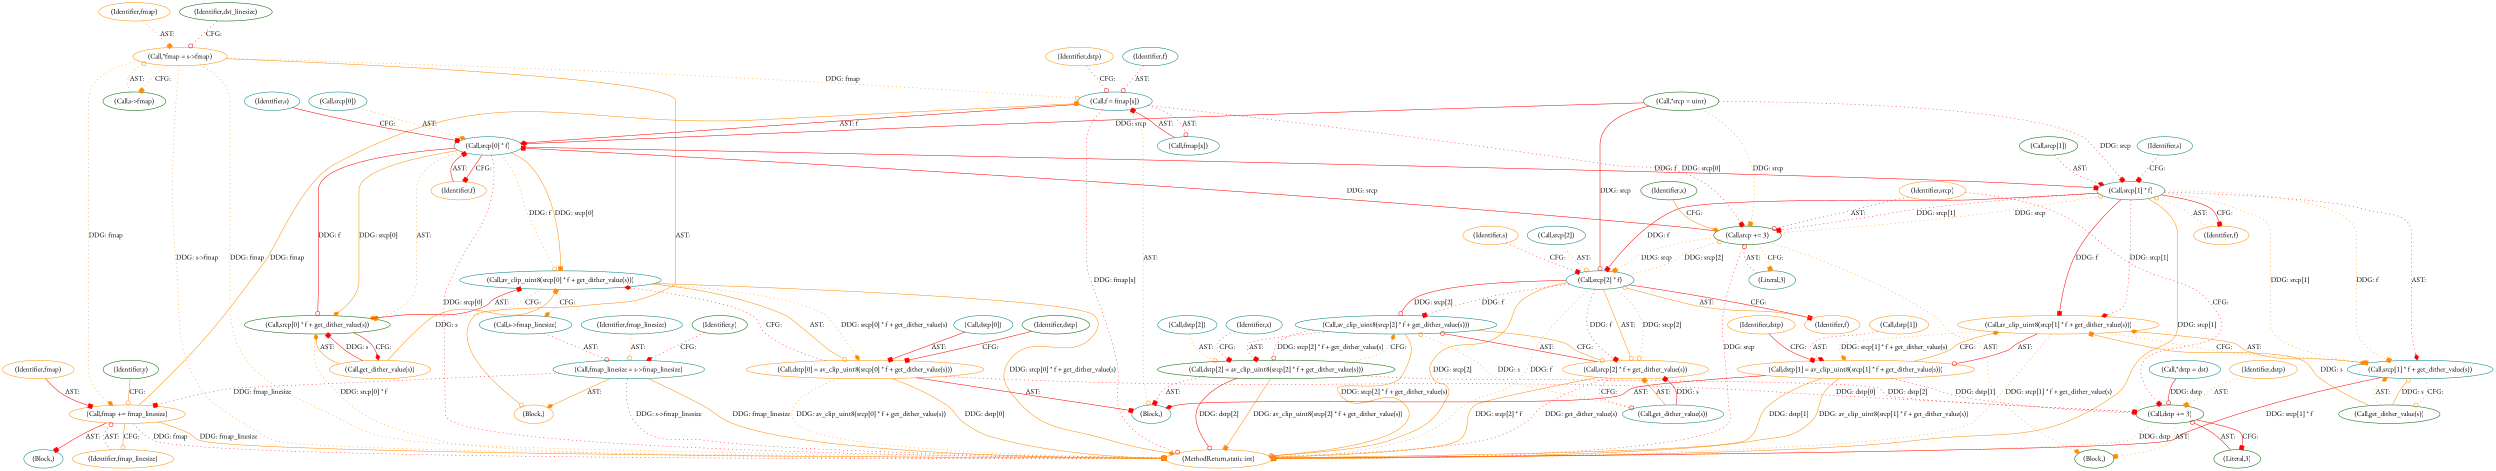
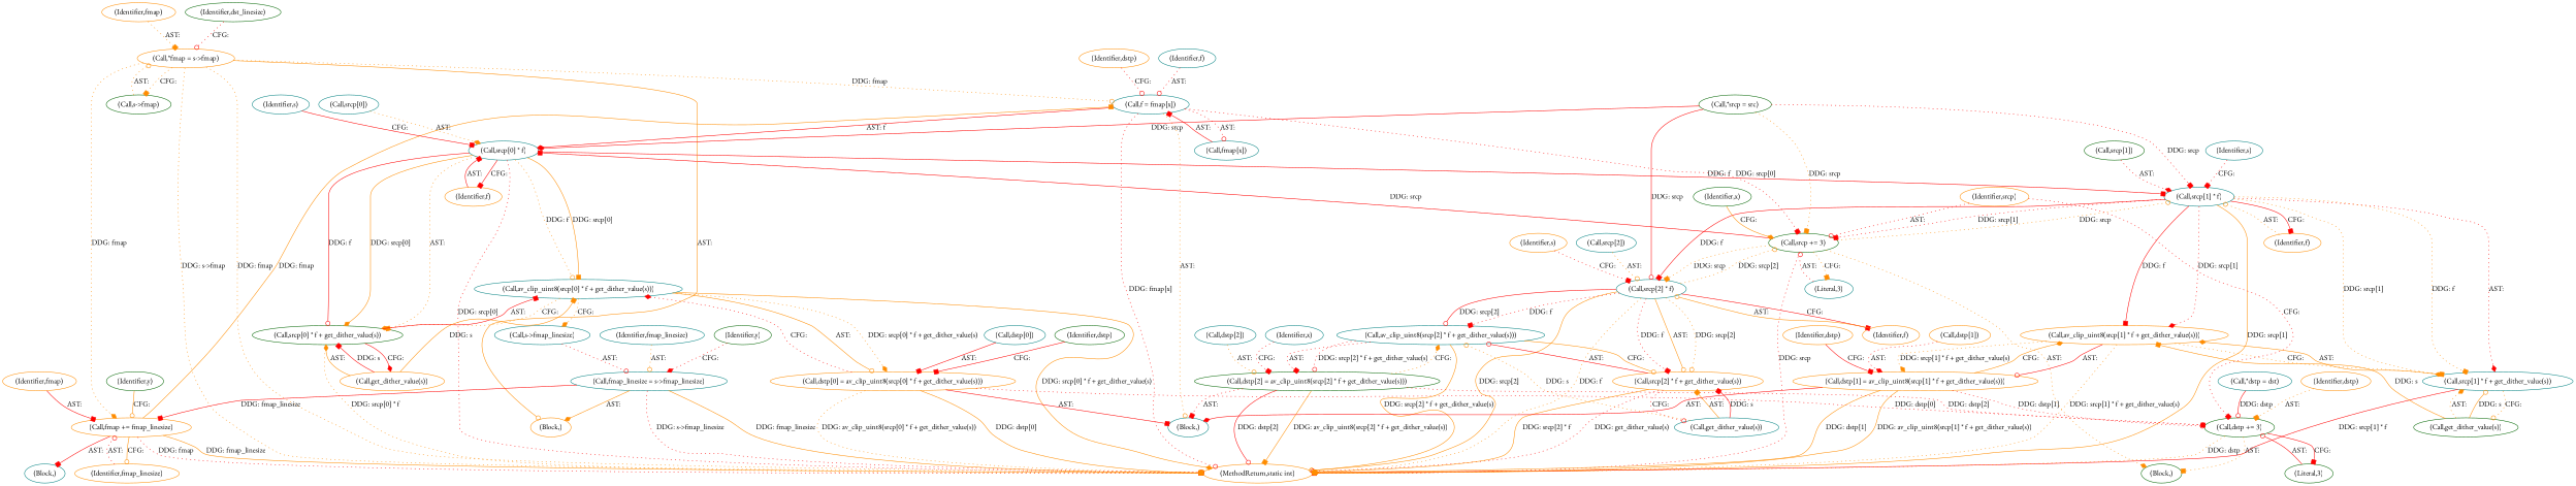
  digraph {
    fontname="EB Garamond"
    node [color=teal fontname="EB Garamond"]
    edge [arrowhead=box color=red fontname="EB Garamond" style=dotted]
    n1 [label="(Call,f = fmap[x])"]
    n2 [label="(Call,srcp[0] * f)"]
    n3 [color=darkorange label="(MethodReturn,static int)"]
    n4 [label="(Call,fmap[x])"]
    n5 [label="(Block,)"]
    n6 [color=darkgreen label="(Call,srcp += 3)"]
    n7 [label="(Call,srcp[1] * f)"]
    n8 [label="(Call,av_clip_uint8(srcp[0] * f + get_dither_value(s)))"]
    n9 [color=darkgreen label="(Call,srcp[0] * f + get_dither_value(s))"]
    n10 [color=darkorange label="(Identifier,f)"]
    n11 [color=darkorange label="(Call,*fmap = s->fmap)"]
    n12 [color=darkorange label="(Call,fmap += fmap_linesize)"]
    n13 [color=darkgreen label="(Call,s->fmap)"]
    n14 [color=darkorange label="(Block,)"]
    n15 [label="(Block,)"]
    n16 [color=darkorange label="(Identifier,fmap_linesize)"]
    n17 [label="(Call,fmap_linesize = s->fmap_linesize)"]
    n18 [label="(Call,s->fmap_linesize)"]
    n19 [label="(Call,srcp[2] * f)"]
    n20 [color=darkgreen label="(Block,)"]
    n21 [label="(Literal,3)"]
    n22 [color=darkorange label="(Call,av_clip_uint8(srcp[1] * f + get_dither_value(s)))"]
    n23 [label="(Call,srcp[1] * f + get_dither_value(s))"]
    n24 [color=darkorange label="(Identifier,f)"]
    n25 [color=darkorange label="(Call,dstp[0] = av_clip_uint8(srcp[0] * f + get_dither_value(s)))"]
    n26 [color=darkorange label="(Call,get_dither_value(s))"]
    n27 [label="(Call,av_clip_uint8(srcp[2] * f + get_dither_value(s)))"]
    n28 [color=darkorange label="(Call,srcp[2] * f + get_dither_value(s))"]
    n29 [color=darkorange label="(Identifier,f)"]
    n30 [color=darkorange label="(Call,dstp[1] = av_clip_uint8(srcp[1] * f + get_dither_value(s)))"]
    n31 [color=darkgreen label="(Call,get_dither_value(s))"]
    n32 [color=darkgreen label="(Call,dstp += 3)"]
    n33 [color=darkgreen label="(Literal,3)"]
    n34 [color=darkgreen label="(Call,dstp[2] = av_clip_uint8(srcp[2] * f + get_dither_value(s)))"]
    n35 [label="(Call,get_dither_value(s))"]
    n36 [color=darkorange label="(Identifier,dstp)"]
    n37 [color=darkorange label="(Call,dstp[1])"]
    n38 [color=darkgreen label="(Identifier,dstp)"]
    n39 [color=darkorange label="(Identifier,fmap)"]
    n40 [color=darkorange label="(Identifier,fmap)"]
    n41 [label="(Call,dstp[0])"]
    n42 [label="(Identifier,f)"]
    n43 [color=darkgreen label="(Identifier,dst_linesize)"]
    n44 [color=darkgreen label="(Identifier,y)"]
    n45 [color=darkgreen label="(Identifier,x)"]
    n46 [color=darkorange label="(Identifier,s)"]
    n47 [label="(Call,srcp[2])"]
    n48 [label="(Identifier,x)"]
    n49 [color=darkgreen label="(Identifier,y)"]
    n50 [label="(Call,*dstp = dst)"]
    n51 [label="(Identifier,fmap_linesize)"]
    n52 [color=darkgreen label="(Call,srcp[1])"]
    n53 [label="(Identifier,s)"]
    n54 [color=darkorange label="(Identifier,srcp)"]
    n55 [color=darkorange label="(Identifier,dstp)"]
    n56 [label="(Identifier,s)"]
    n57 [label="(Call,srcp[0])"]
    n58 [color=darkorange label="(Identifier,dstp)"]
-   n59 [color=darkgreen label="(Call,*srcp = uint)"]
+   n59 [color=darkgreen label="(Call,*srcp = src)"]
    n60 [label="(Call,dstp[2])"]
    n1 -> n2 [arrowhead=diamond label="AST: f" style=solid]
    n1 -> n3 [arrowhead=odot label="DDG: fmap[x]"]
    n1 -> n4 [arrowhead=odot label="AST: "]
    n1 -> n5 [arrowhead=odot color=darkorange label="AST: "]
    n1 -> n6 [label="DDG: srcp[0]"]
    n2 -> n3 [arrowhead=odot label="DDG: srcp[0]"]
    n2 -> n7 [label="DDG: f" style=solid]
    n2 -> n8 [color=darkorange label="DDG: srcp[0]" style=solid]
    n2 -> n8 [arrowhead=odot color=darkorange label="DDG: f"]
    n2 -> n9 [color=darkorange label="AST: "]
    n2 -> n9 [arrowhead=diamond color=darkorange label="DDG: srcp[0]" style=solid]
    n2 -> n9 [arrowhead=odot label="DDG: f" style=solid]
    n2 -> n10 [label="CFG: " style=solid]
    n4 -> n1 [label="AST: " style=solid]
    n6 -> n2 [label="DDG: srcp" style=solid]
    n6 -> n3 [label="DDG: srcp"]
    n6 -> n7 [arrowhead=odot color=darkorange label="DDG: srcp"]
    n6 -> n19 [color=darkorange label="DDG: srcp"]
    n6 -> n20 [arrowhead=diamond color=darkorange label="AST: "]
    n6 -> n21 [color=darkorange label="CFG: "]
    n7 -> n3 [arrowhead=diamond color=darkorange label="DDG: srcp[1]" style=solid]
    n7 -> n6 [label="DDG: srcp[1]"]
    n7 -> n19 [label="DDG: f" style=solid]
    n7 -> n22 [arrowhead=diamond label="DDG: srcp[1]"]
    n7 -> n22 [label="DDG: f" style=solid]
    n7 -> n23 [arrowhead=diamond label="AST: "]
    n7 -> n23 [arrowhead=diamond color=darkorange label="DDG: srcp[1]"]
    n7 -> n23 [color=darkorange label="DDG: f"]
    n7 -> n24 [label="CFG: " style=solid]
    n8 -> n3 [arrowhead=diamond color=darkorange label="DDG: srcp[0] * f + get_dither_value(s)" style=solid]
    n8 -> n9 [arrowhead=diamond color=darkorange label="CFG: "]
    n8 -> n18 [arrowhead=diamond color=darkorange label="CFG: "]
    n8 -> n25 [arrowhead=odot color=darkorange label="AST: " style=solid]
    n8 -> n25 [arrowhead=diamond color=darkorange label="DDG: srcp[0] * f + get_dither_value(s)"]
    n9 -> n3 [color=darkorange label="DDG: srcp[0] * f"]
    n9 -> n8 [label="AST: " style=solid]
    n9 -> n26 [arrowhead=diamond label="CFG: " style=solid]
    n10 -> n2 [label="AST: " style=solid]
    n11 -> n1 [arrowhead=odot color=darkorange label="DDG: fmap"]
    n11 -> n3 [color=darkorange label="DDG: s->fmap"]
    n11 -> n3 [color=darkorange label="DDG: fmap"]
    n11 -> n12 [arrowhead=diamond color=darkorange label="DDG: fmap"]
    n11 -> n13 [color=darkorange label="CFG: "]
    n11 -> n14 [arrowhead=odot color=darkorange label="AST: " style=solid]
    n12 -> n1 [color=darkorange label="DDG: fmap" style=solid]
    n12 -> n3 [label="DDG: fmap"]
    n12 -> n3 [color=darkorange label="DDG: fmap_linesize" style=solid]
    n12 -> n15 [label="AST: " style=solid]
    n12 -> n16 [arrowhead=odot color=darkorange label="CFG: " style=solid]
    n13 -> n11 [arrowhead=odot color=darkorange label="AST: "]
    n16 -> n12 [arrowhead=odot label="AST: "]
    n17 -> n3 [arrowhead=odot label="DDG: s->fmap_linesize"]
    n17 -> n3 [arrowhead=odot color=darkorange label="DDG: fmap_linesize" style=solid]
-   n17 -> n12 [label="DDG: fmap_linesize"]
+   n17 -> n12 [label="DDG: fmap_linesize" style=solid]
    n17 -> n14 [arrowhead=diamond color=darkorange label="AST: " style=solid]
    n18 -> n17 [arrowhead=odot label="AST: "]
    n19 -> n3 [arrowhead=odot color=darkorange label="DDG: srcp[2]" style=solid]
    n19 -> n3 [arrowhead=diamond color=darkorange label="DDG: f"]
    n19 -> n6 [arrowhead=odot color=darkorange label="DDG: srcp[2]"]
    n19 -> n27 [arrowhead=odot label="DDG: srcp[2]" style=solid]
    n19 -> n27 [label="DDG: f"]
    n19 -> n28 [arrowhead=odot color=darkorange label="AST: " style=solid]
    n19 -> n28 [arrowhead=odot color=darkorange label="DDG: srcp[2]"]
    n19 -> n28 [label="DDG: f"]
    n19 -> n29 [label="CFG: " style=solid]
    n21 -> n6 [arrowhead=odot label="AST: "]
    n22 -> n3 [arrowhead=odot color=darkorange label="DDG: srcp[1] * f + get_dither_value(s)"]
    n22 -> n23 [color=darkorange label="CFG: "]
    n22 -> n30 [arrowhead=odot label="AST: " style=solid]
    n22 -> n30 [arrowhead=diamond color=darkorange label="DDG: srcp[1] * f + get_dither_value(s)"]
    n23 -> n3 [arrowhead=diamond label="DDG: srcp[1] * f" style=solid]
    n23 -> n22 [arrowhead=diamond color=darkorange label="AST: " style=solid]
    n23 -> n31 [arrowhead=odot color=darkorange label="CFG: "]
    n24 -> n7 [arrowhead=odot color=darkorange label="AST: "]
    n25 -> n3 [color=darkorange label="DDG: av_clip_uint8(srcp[0] * f + get_dither_value(s))"]
    n25 -> n3 [arrowhead=odot color=darkorange label="DDG: dstp[0]" style=solid]
    n25 -> n5 [label="AST: " style=solid]
    n25 -> n8 [arrowhead=diamond label="CFG: "]
    n25 -> n32 [arrowhead=odot label="DDG: dstp[0]"]
    n26 -> n8 [color=darkorange label="DDG: s" style=solid]
    n26 -> n9 [arrowhead=diamond color=darkorange label="AST: " style=solid]
    n26 -> n9 [label="DDG: s" style=solid]
    n27 -> n3 [arrowhead=odot color=darkorange label="DDG: srcp[2] * f + get_dither_value(s)" style=solid]
    n27 -> n28 [arrowhead=odot color=darkorange label="CFG: " style=solid]
    n27 -> n34 [label="AST: "]
    n27 -> n34 [arrowhead=odot label="DDG: srcp[2] * f + get_dither_value(s)"]
    n28 -> n3 [arrowhead=odot label="DDG: get_dither_value(s)"]
    n28 -> n3 [arrowhead=diamond color=darkorange label="DDG: srcp[2] * f" style=solid]
    n28 -> n27 [arrowhead=odot label="AST: " style=solid]
    n28 -> n35 [arrowhead=odot label="CFG: "]
    n29 -> n19 [arrowhead=odot color=darkorange label="AST: " style=solid]
    n30 -> n3 [color=darkorange label="DDG: dstp[1]" style=solid]
    n30 -> n3 [arrowhead=diamond color=darkorange label="DDG: av_clip_uint8(srcp[1] * f + get_dither_value(s))" style=solid]
    n30 -> n5 [arrowhead=diamond label="AST: " style=solid]
    n30 -> n22 [arrowhead=diamond color=darkorange label="CFG: " style=solid]
    n30 -> n32 [arrowhead=odot label="DDG: dstp[1]"]
    n31 -> n22 [color=darkorange label="DDG: s" style=solid]
    n31 -> n23 [arrowhead=diamond color=darkorange label="AST: "]
    n31 -> n23 [arrowhead=odot color=darkorange label="DDG: s" style=solid]
    n32 -> n3 [arrowhead=odot color=darkorange label="DDG: dstp"]
    n32 -> n20 [color=darkorange label="AST: "]
    n32 -> n33 [label="CFG: " style=solid]
    n33 -> n32 [arrowhead=odot label="AST: " style=solid]
    n34 -> n3 [color=darkorange label="DDG: av_clip_uint8(srcp[2] * f + get_dither_value(s))" style=solid]
    n34 -> n3 [arrowhead=odot label="DDG: dstp[2]" style=solid]
    n34 -> n5 [label="AST: "]
    n34 -> n27 [arrowhead=diamond color=darkorange label="CFG: "]
    n34 -> n32 [label="DDG: dstp[2]"]
    n35 -> n27 [arrowhead=odot color=darkorange label="DDG: s"]
    n35 -> n28 [color=darkorange label="AST: " style=solid]
    n35 -> n28 [label="DDG: s" style=solid]
    n36 -> n30 [label="CFG: " style=solid]
    n37 -> n30 [arrowhead=diamond label="AST: "]
    n38 -> n25 [label="CFG: " style=solid]
    n39 -> n11 [color=darkorange label="AST: "]
    n40 -> n12 [label="AST: " style=solid]
    n41 -> n25 [label="AST: " style=solid]
    n42 -> n1 [arrowhead=odot label="AST: "]
    n43 -> n11 [arrowhead=odot label="CFG: "]
    n44 -> n17 [arrowhead=diamond label="CFG: "]
    n45 -> n6 [arrowhead=diamond color=darkorange label="CFG: " style=solid]
    n46 -> n19 [label="CFG: "]
    n47 -> n19 [arrowhead=odot color=darkorange label="AST: "]
    n48 -> n34 [label="CFG: "]
    n49 -> n12 [arrowhead=odot color=darkorange label="CFG: " style=solid]
    n50 -> n32 [arrowhead=odot label="DDG: dstp" style=solid]
    n51 -> n17 [arrowhead=odot color=darkorange label="AST: "]
    n52 -> n7 [arrowhead=diamond label="AST: "]
    n53 -> n7 [label="CFG: "]
    n54 -> n6 [arrowhead=odot label="AST: "]
    n54 -> n32 [label="CFG: "]
    n55 -> n32 [color=darkorange label="AST: "]
    n56 -> n2 [label="CFG: " style=solid]
    n57 -> n2 [arrowhead=diamond color=darkorange label="AST: "]
    n58 -> n1 [arrowhead=odot label="CFG: "]
    n59 -> n2 [arrowhead=diamond label="DDG: srcp" style=solid]
    n59 -> n6 [color=darkorange label="DDG: srcp"]
    n59 -> n7 [label="DDG: srcp"]
    n59 -> n19 [arrowhead=odot label="DDG: srcp" style=solid]
    n60 -> n34 [arrowhead=odot color=darkorange label="AST: "]
  }
